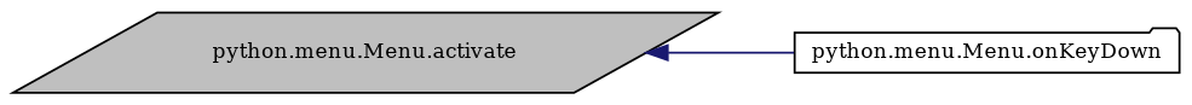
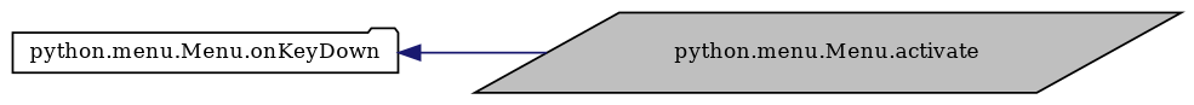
  digraph {
    rankdir=LR
    fontname="DejaVu Serif"
    node [color=black fontname="DejaVu Serif" fontsize=10 style=filled]
    n1 [fillcolor=grey75 fontcolor=black height=0.2 label="python.menu.Menu.activate" shape=parallelogram width=0.4]
    n2 [fillcolor=white height=0.2 label="python.menu.Menu.onKeyDown" shape=folder width=0.4]
-   n1 -> n2 [color=midnightblue dir=back fontname="DejaVu Serif" fontsize=10 labelfontname=Helvetica labelfontsize=10 style=solid]
+   n2 -> n1 [color=midnightblue dir=back fontname="DejaVu Serif" fontsize=10 labelfontname=Helvetica labelfontsize=10 style=solid]
  }
